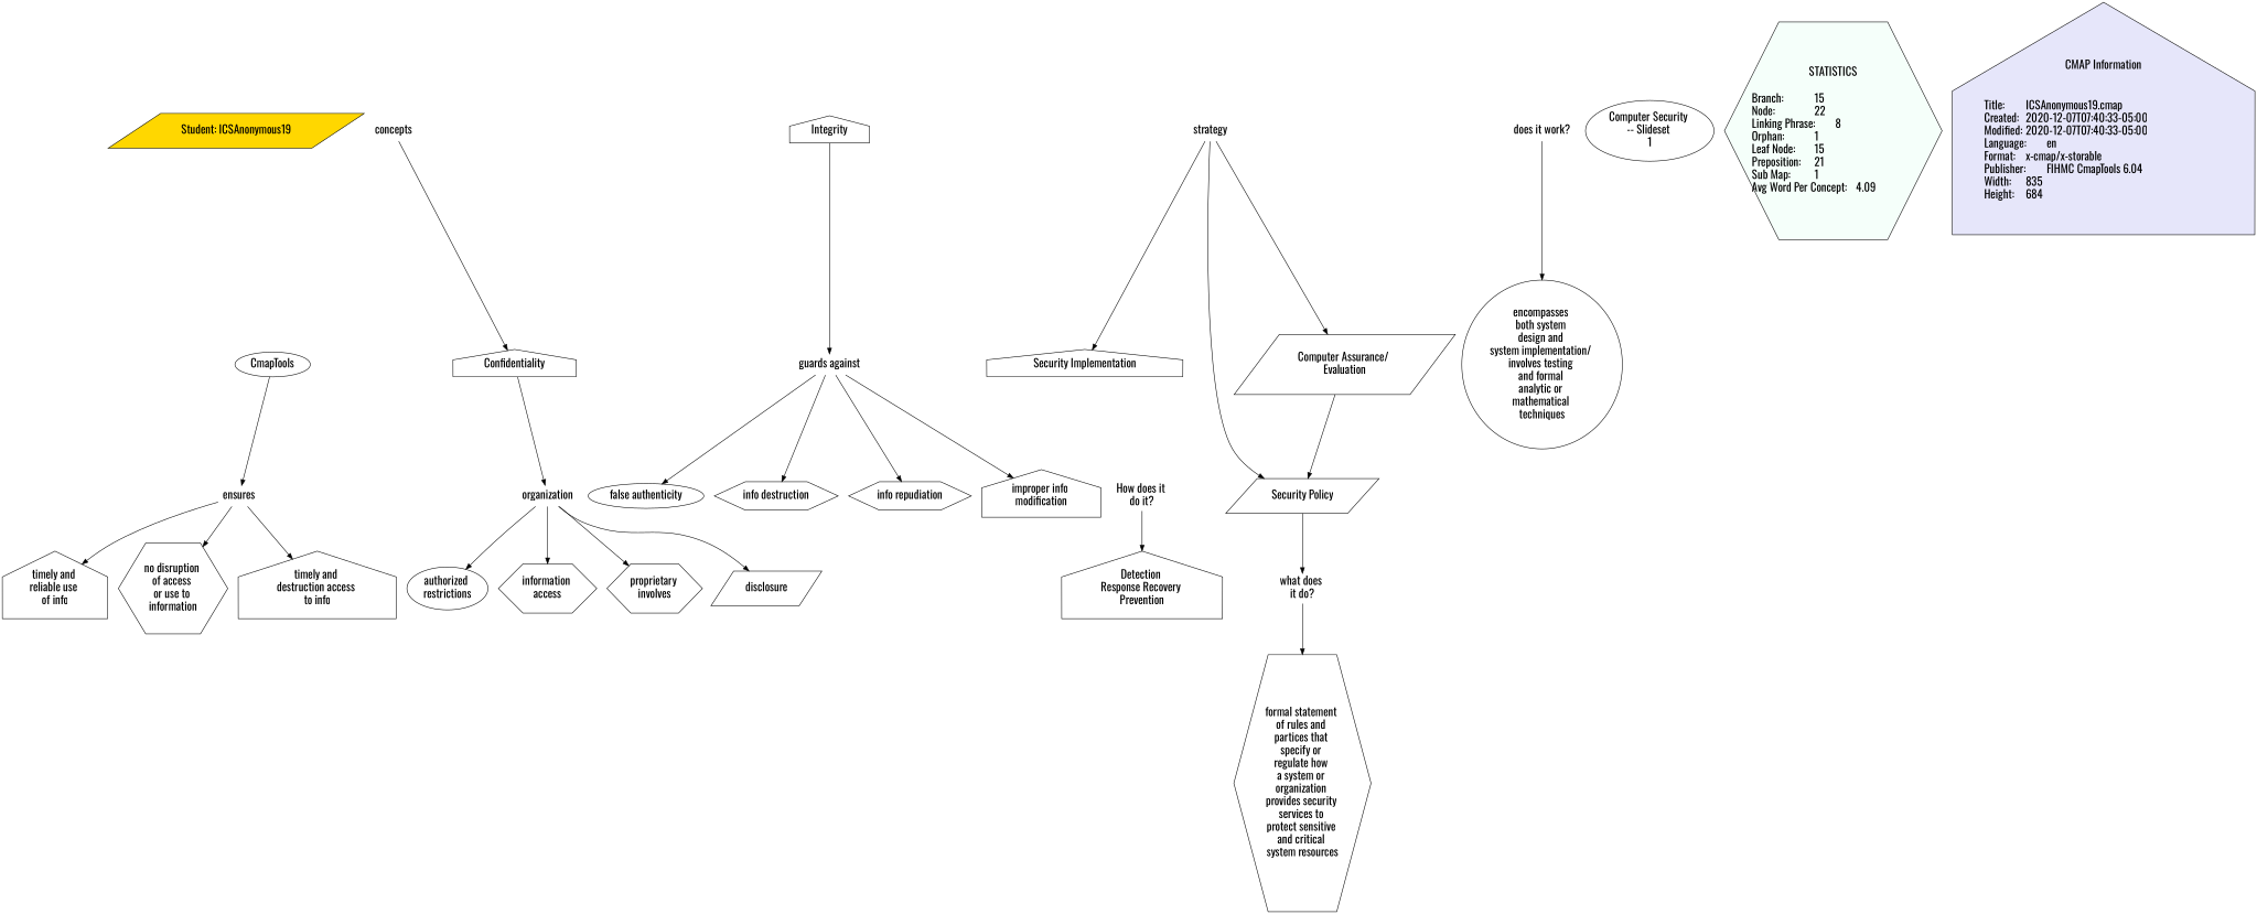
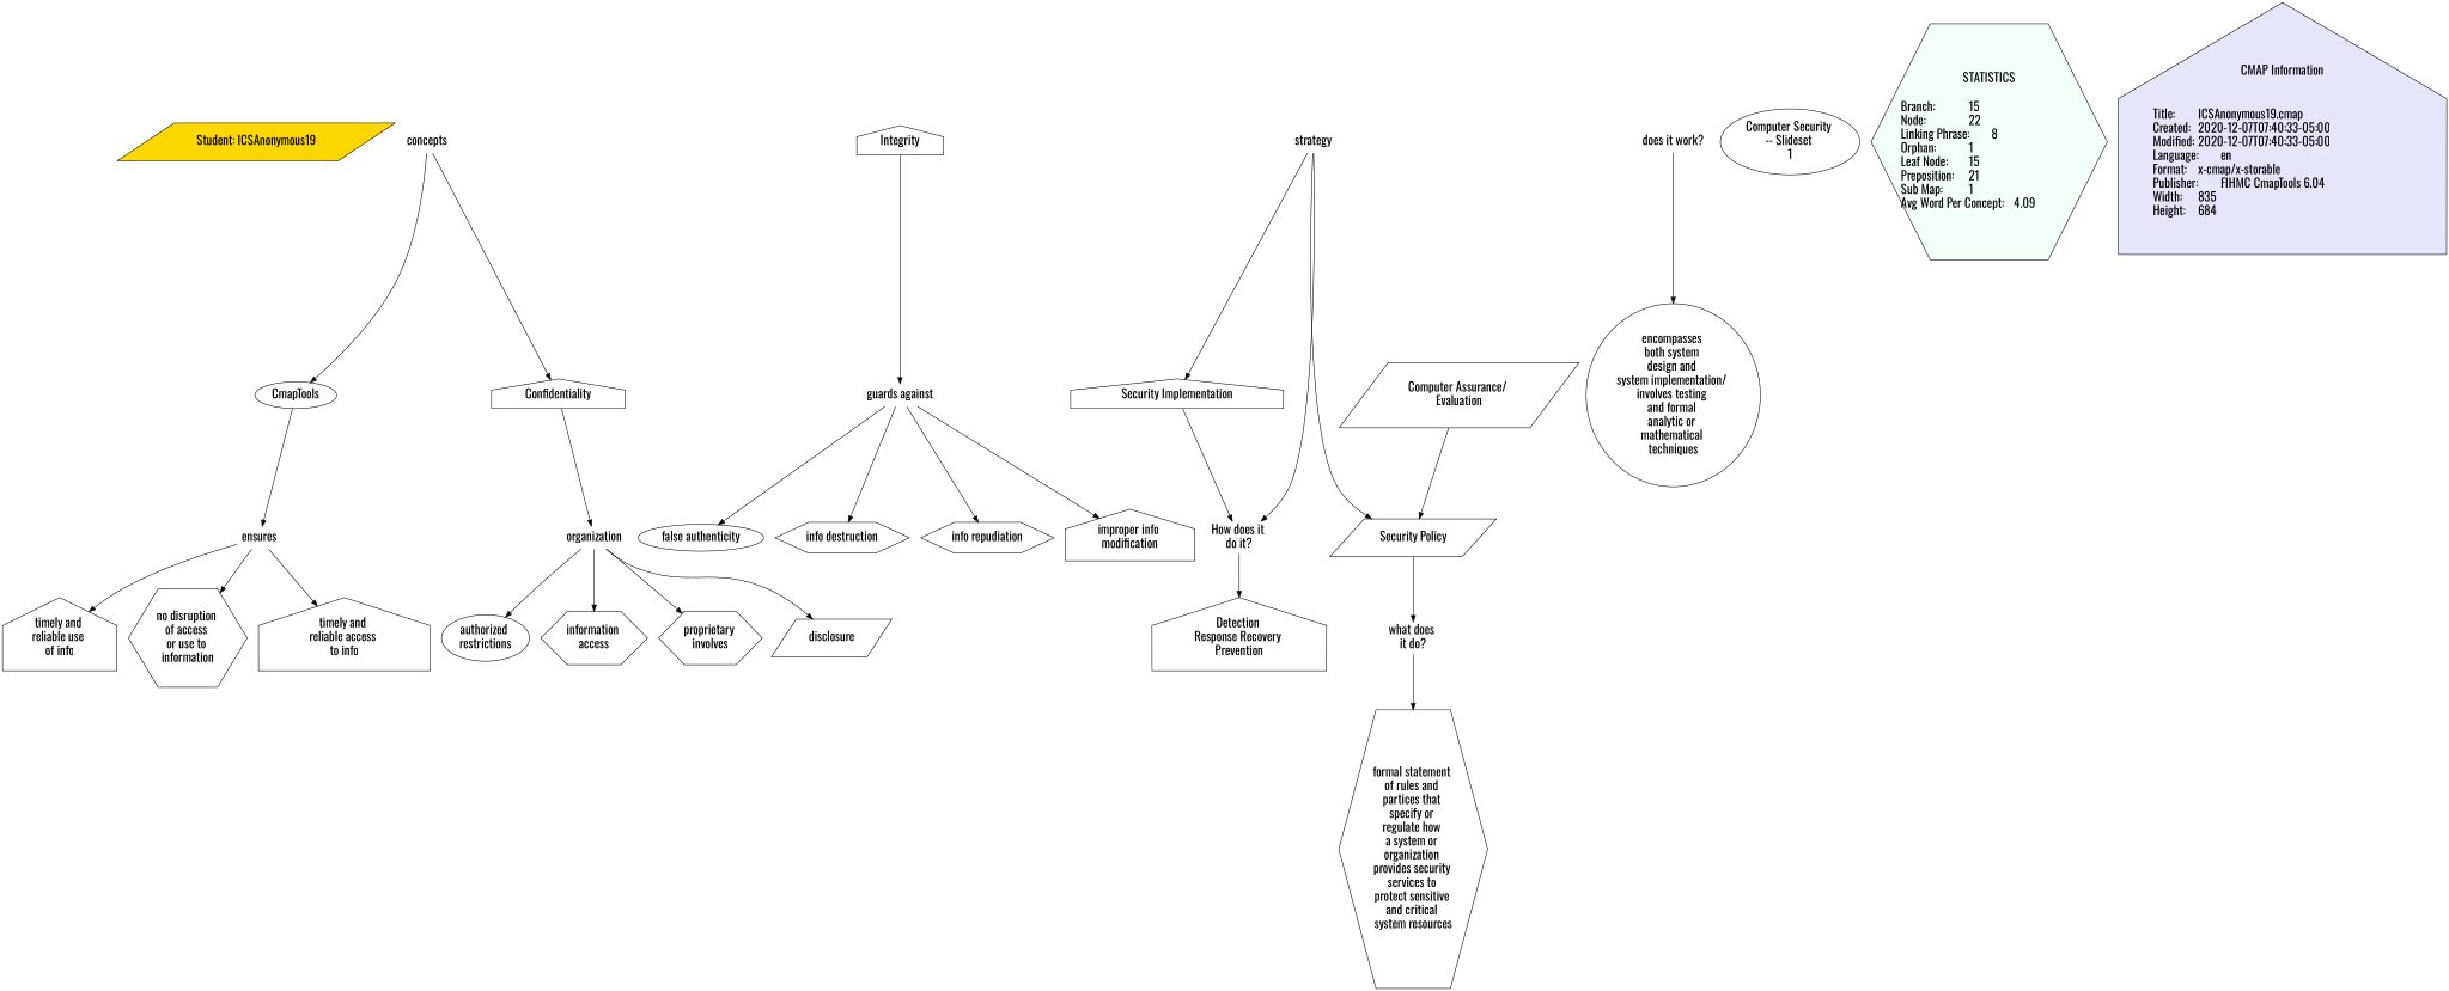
  digraph {
    fontname=Oswald
    node [fillcolor=white fontname=Oswald fontsize=20 shape=none style=filled]
    edge [constraint=true fontname=Oswald]
    n1 [fillcolor=gold label="Student: ICSAnonymous19" shape=parallelogram]
    n2 [label=concepts fillcolor="" style=""]
    n3 [label=CmapTools shape=ellipse]
    n4 [label=Confidentiality shape=house]
    n5 [label=Integrity shape=house]
    n6 [label="guards against\n" fillcolor="" style=""]
    n7 [label=ensures fillcolor="" style=""]
    n8 [label=organization fillcolor="" style=""]
    n9 [label="false authenticity\n" shape=ellipse]
    n10 [label="info destruction\n" shape=hexagon]
    n11 [label="info repudiation\n" shape=hexagon]
    n12 [label="improper info \nmodification" shape=house]
    n13 [label="timely and \nreliable use \nof info" shape=house]
    n14 [label="no disruption \nof access \nor use to \ninformation" shape=hexagon]
-   n15 [label="timely and \ndestruction access \nto info" shape=house]
+   n15 [label="timely and \nreliable access \nto info" shape=house]
    n16 [label="authorized \nrestrictions" shape=ellipse]
    n17 [label="information \naccess" shape=hexagon]
    n18 [label="proprietary \ninvolves" shape=hexagon]
    n19 [label=disclosure shape=parallelogram]
    n20 [label="Security Implementation\n" shape=house]
    n21 [label="How does it \ndo it?" fillcolor="" style=""]
    n22 [label="Detection \nResponse Recovery \nPrevention" shape=house]
    n23 [label=strategy fillcolor="" style=""]
    n24 [label="Security Policy\n" shape=parallelogram]
    n25 [label="Computer Assurance/ \nEvaluation" shape=parallelogram]
    n26 [label="what does \nit do?" fillcolor="" style=""]
    n27 [label="formal statement \nof rules and \npartices that \nspecify or \nregulate how \na system or \norganization \nprovides security \nservices to \nprotect sensitive \nand critical \nsystem resources\n" shape=hexagon]
    n28 [label="does it work?\n" fillcolor="" style=""]
    n29 [label="encompasses \nboth system \ndesign and \nsystem implementation/ \ninvolves testing \nand formal \nanalytic or \nmathematical \ntechniques" shape=ellipse]
    n30 [label="Computer Security \n-- Slideset \n1" shape=ellipse]
    n31 [Gsplines=true fillcolor="#F5FFFA" label="STATISTICS\n\lBranch:		15\lNode:		22\lLinking Phrase:	8\lOrphan:		1\lLeaf Node:	15\lPreposition:	21\lSub Map:		1\lAvg Word Per Concept:	4.09\l" shape=hexagon]
    n32 [Gsplines=true fillcolor="#E6E6FA" label="CMAP Information\n\n\lTitle:	ICSAnonymous19.cmap\lCreated:	2020-12-07T07:40:33-05:00\lModified:	2020-12-07T07:40:33-05:00\lLanguage:	en\lFormat:	x-cmap/x-storable\lPublisher:	FIHMC CmapTools 6.04\lWidth:	835\lHeight:	684\l" shape=house]
+   n2 -> n3
    n2 -> n4
    n3 -> n7
    n4 -> n8
    n5 -> n6
    n6 -> n9
    n6 -> n10
    n6 -> n11
    n6 -> n12
    n7 -> n13
    n7 -> n14
    n7 -> n15
    n8 -> n16
    n8 -> n17
    n8 -> n18
    n8 -> n19
+   n20 -> n21
    n21 -> n22
    n23 -> n20
    n23 -> n24
-   n23 -> n25
+   n23 -> n21
    n24 -> n26
    n25 -> n24
    n26 -> n27
    n28 -> n29
  }
